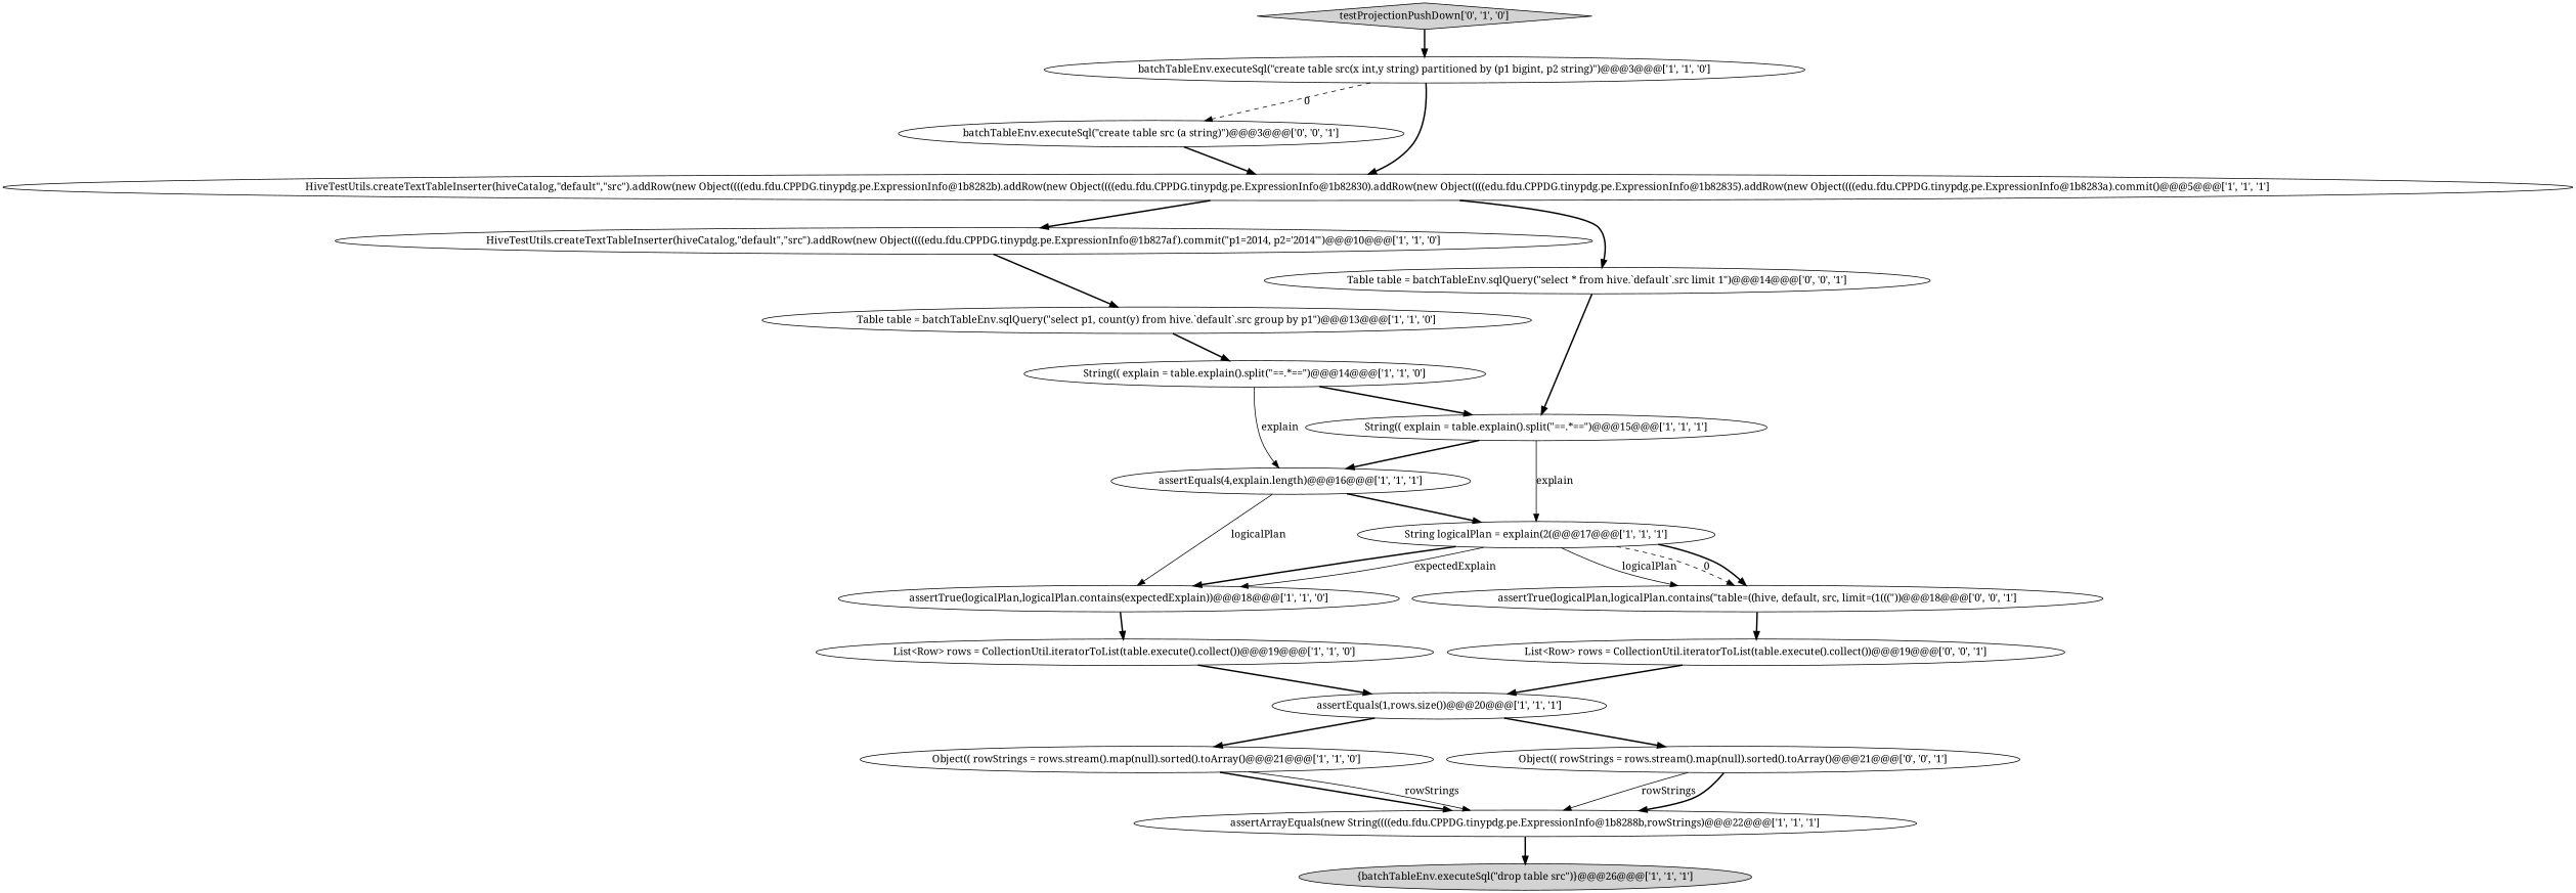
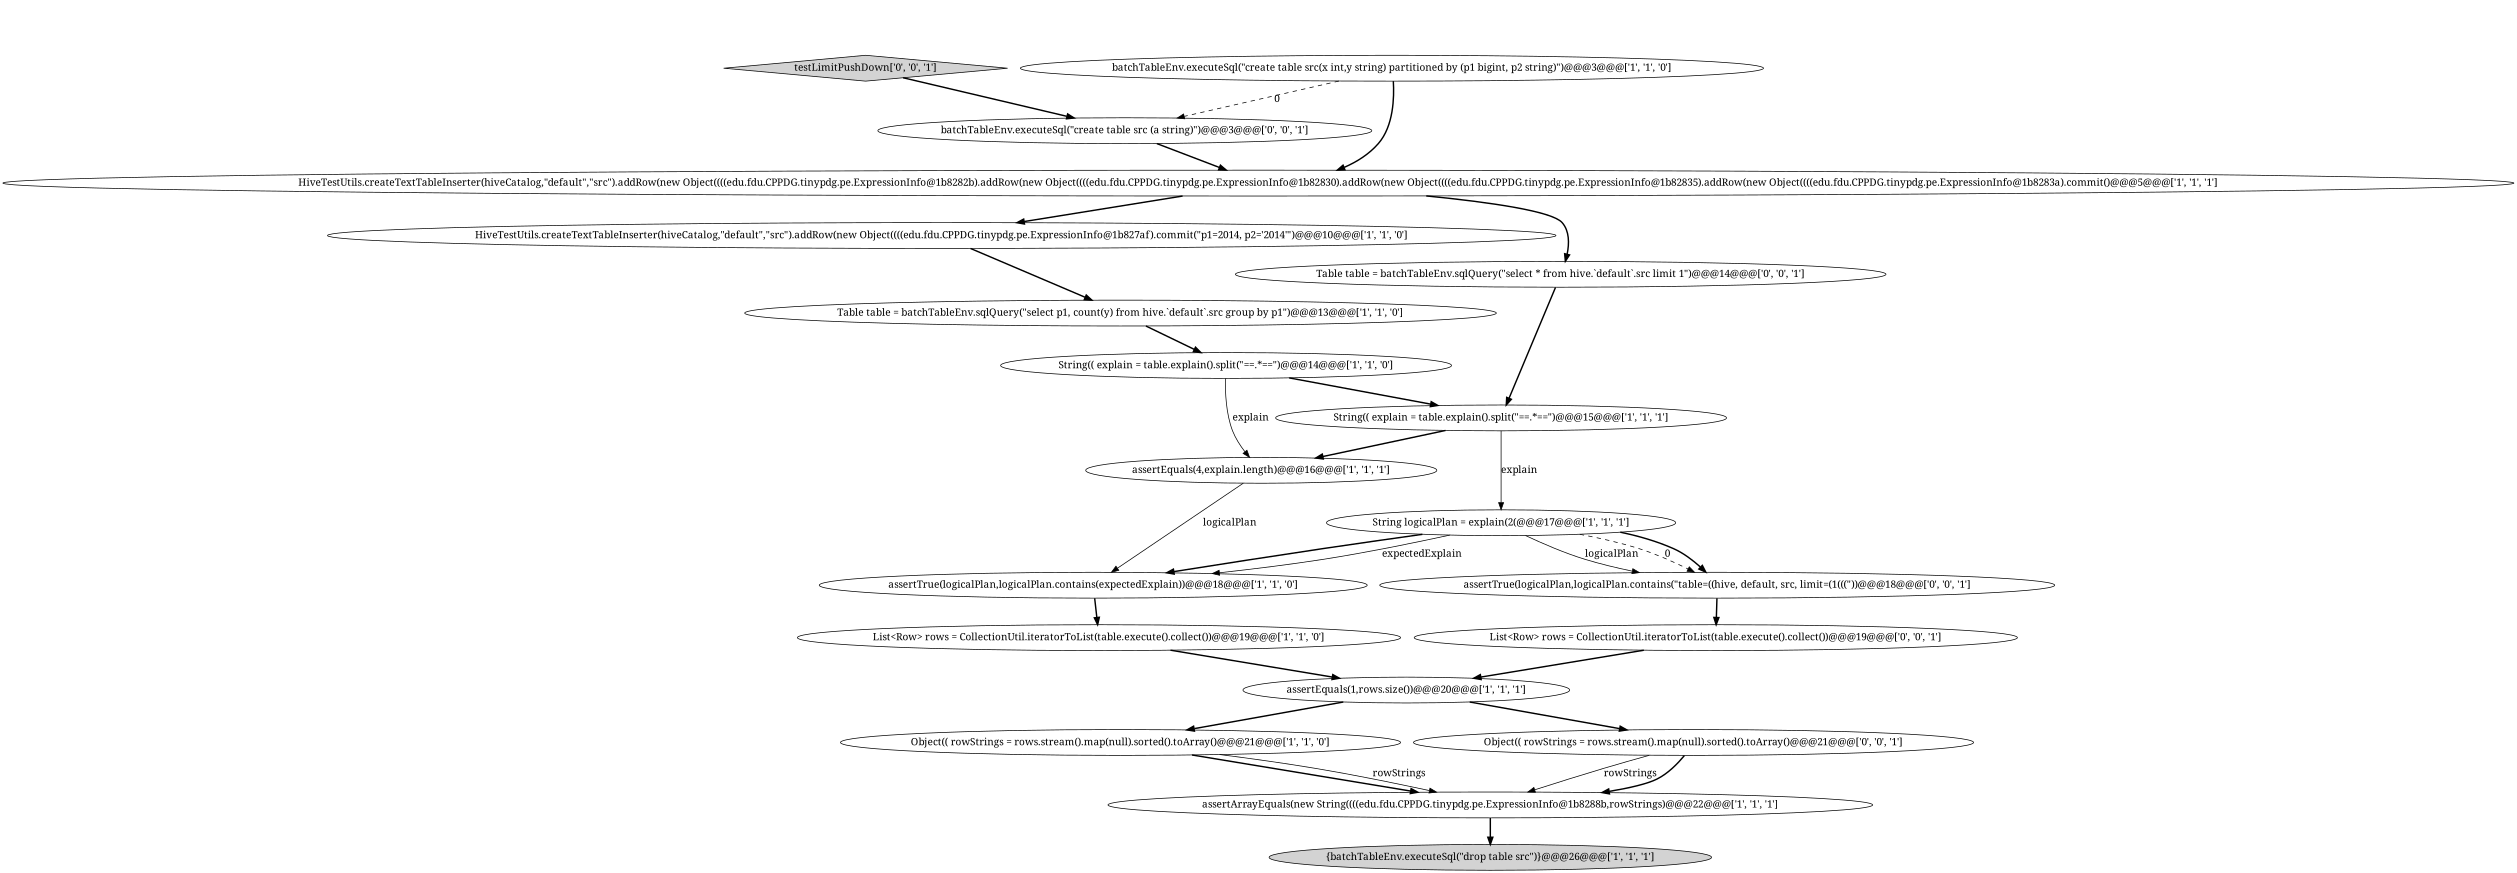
  digraph {
    fontname="Noto Serif"
    node [fillcolor=white fontname="Noto Serif" shape=ellipse style=filled]
    edge [fontname="Noto Serif" style=bold]
    n1 [label="HiveTestUtils.createTextTableInserter(hiveCatalog,\"default\",\"src\").addRow(new Object((((edu.fdu.CPPDG.tinypdg.pe.ExpressionInfo@1b8282b).addRow(new Object((((edu.fdu.CPPDG.tinypdg.pe.ExpressionInfo@1b82830).addRow(new Object((((edu.fdu.CPPDG.tinypdg.pe.ExpressionInfo@1b82835).addRow(new Object((((edu.fdu.CPPDG.tinypdg.pe.ExpressionInfo@1b8283a).commit()@@@5@@@['1', '1', '1']"]
    n2 [label="HiveTestUtils.createTextTableInserter(hiveCatalog,\"default\",\"src\").addRow(new Object((((edu.fdu.CPPDG.tinypdg.pe.ExpressionInfo@1b827af).commit(\"p1=2014, p2='2014'\")@@@10@@@['1', '1', '0']"]
    n3 [label="Table table = batchTableEnv.sqlQuery(\"select * from hive.`default`.src limit 1\")@@@14@@@['0', '0', '1']"]
    n4 [label="Table table = batchTableEnv.sqlQuery(\"select p1, count(y) from hive.`default`.src group by p1\")@@@13@@@['1', '1', '0']"]
    n5 [label="String(( explain = table.explain().split(\"==.*==\")@@@15@@@['1', '1', '1']"]
    n6 [label="batchTableEnv.executeSql(\"create table src(x int,y string) partitioned by (p1 bigint, p2 string)\")@@@3@@@['1', '1', '0']"]
    n7 [label="batchTableEnv.executeSql(\"create table src (a string)\")@@@3@@@['0', '0', '1']"]
    n8 [label="String(( explain = table.explain().split(\"==.*==\")@@@14@@@['1', '1', '0']"]
    n9 [label="assertEquals(4,explain.length)@@@16@@@['1', '1', '1']"]
    n10 [fillcolor=lightgray label="{batchTableEnv.executeSql(\"drop table src\")}@@@26@@@['1', '1', '1']"]
    n11 [label="List<Row> rows = CollectionUtil.iteratorToList(table.execute().collect())@@@19@@@['0', '0', '1']"]
    n12 [label="assertEquals(1,rows.size())@@@20@@@['1', '1', '1']"]
    n13 [label="Object(( rowStrings = rows.stream().map(null).sorted().toArray()@@@21@@@['1', '1', '0']"]
    n14 [label="Object(( rowStrings = rows.stream().map(null).sorted().toArray()@@@21@@@['0', '0', '1']"]
    n15 [label="List<Row> rows = CollectionUtil.iteratorToList(table.execute().collect())@@@19@@@['1', '1', '0']"]
    n16 [label="assertArrayEquals(new String((((edu.fdu.CPPDG.tinypdg.pe.ExpressionInfo@1b8288b,rowStrings)@@@22@@@['1', '1', '1']"]
    n17 [label="String logicalPlan = explain(2(@@@17@@@['1', '1', '1']"]
    n18 [label="assertTrue(logicalPlan,logicalPlan.contains(expectedExplain))@@@18@@@['1', '1', '0']"]
    n19 [label="assertTrue(logicalPlan,logicalPlan.contains(\"table=((hive, default, src, limit=(1(((\"))@@@18@@@['0', '0', '1']"]
-   n20 [fillcolor=lightgray label="testProjectionPushDown['0', '1', '0']" shape=diamond]
+   n21 [fillcolor=lightgray label="testLimitPushDown['0', '0', '1']" shape=diamond]
    n1 -> n2
    n1 -> n3
    n2 -> n4
    n3 -> n5
    n4 -> n8
    n5 -> n9
    n5 -> n17 [label=explain style=solid]
    n6 -> n1
    n6 -> n7 [label=0 style=dashed]
    n7 -> n1
    n8 -> n5
    n8 -> n9 [label=explain style=solid]
-   n9 -> n17
    n9 -> n18 [label=logicalPlan style=solid]
    n11 -> n12
    n12 -> n13
    n12 -> n14
    n13 -> n16
    n13 -> n16 [label=rowStrings style=solid]
    n14 -> n16 [label=rowStrings style=solid]
    n14 -> n16
    n15 -> n12
    n16 -> n10
    n17 -> n18 [label=expectedExplain style=solid]
    n17 -> n18
    n17 -> n19 [label=logicalPlan style=solid]
    n17 -> n19 [label=0 style=dashed]
    n17 -> n19
    n18 -> n15
    n19 -> n11
-   n20 -> n6
+   n21 -> n7
  }
